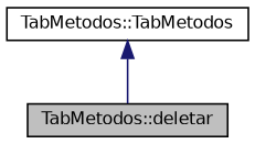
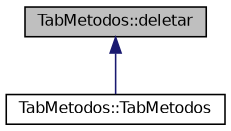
  digraph {
    rankdir=TB
    node [color=black fontname=Helvetica fontsize=10 shape=record style=filled]
    n1 [fillcolor=grey75 fontcolor=black height=0.2 label="TabMetodos::deletar" width=0.4]
    n2 [fillcolor=white height=0.2 label="TabMetodos::TabMetodos" width=0.4]
-   n2 -> n1 [color=midnightblue dir=back fontname=Helvetica fontsize=10 labelfontname=Helvetica labelfontsize=10 style=solid]
+   n1 -> n2 [color=midnightblue dir=back fontname=Helvetica fontsize=10 labelfontname=Helvetica labelfontsize=10 style=solid]
  }
